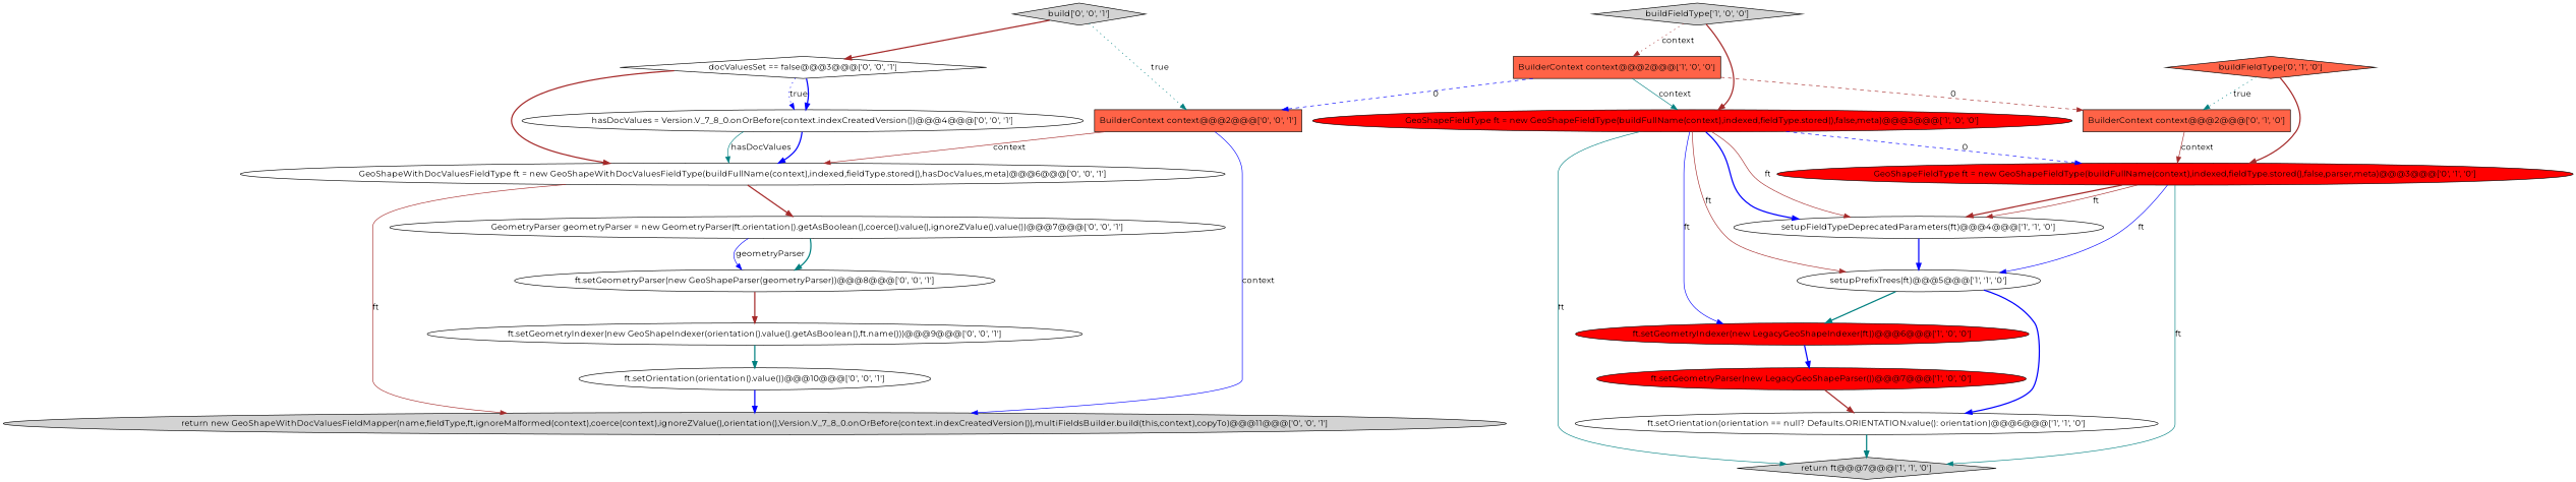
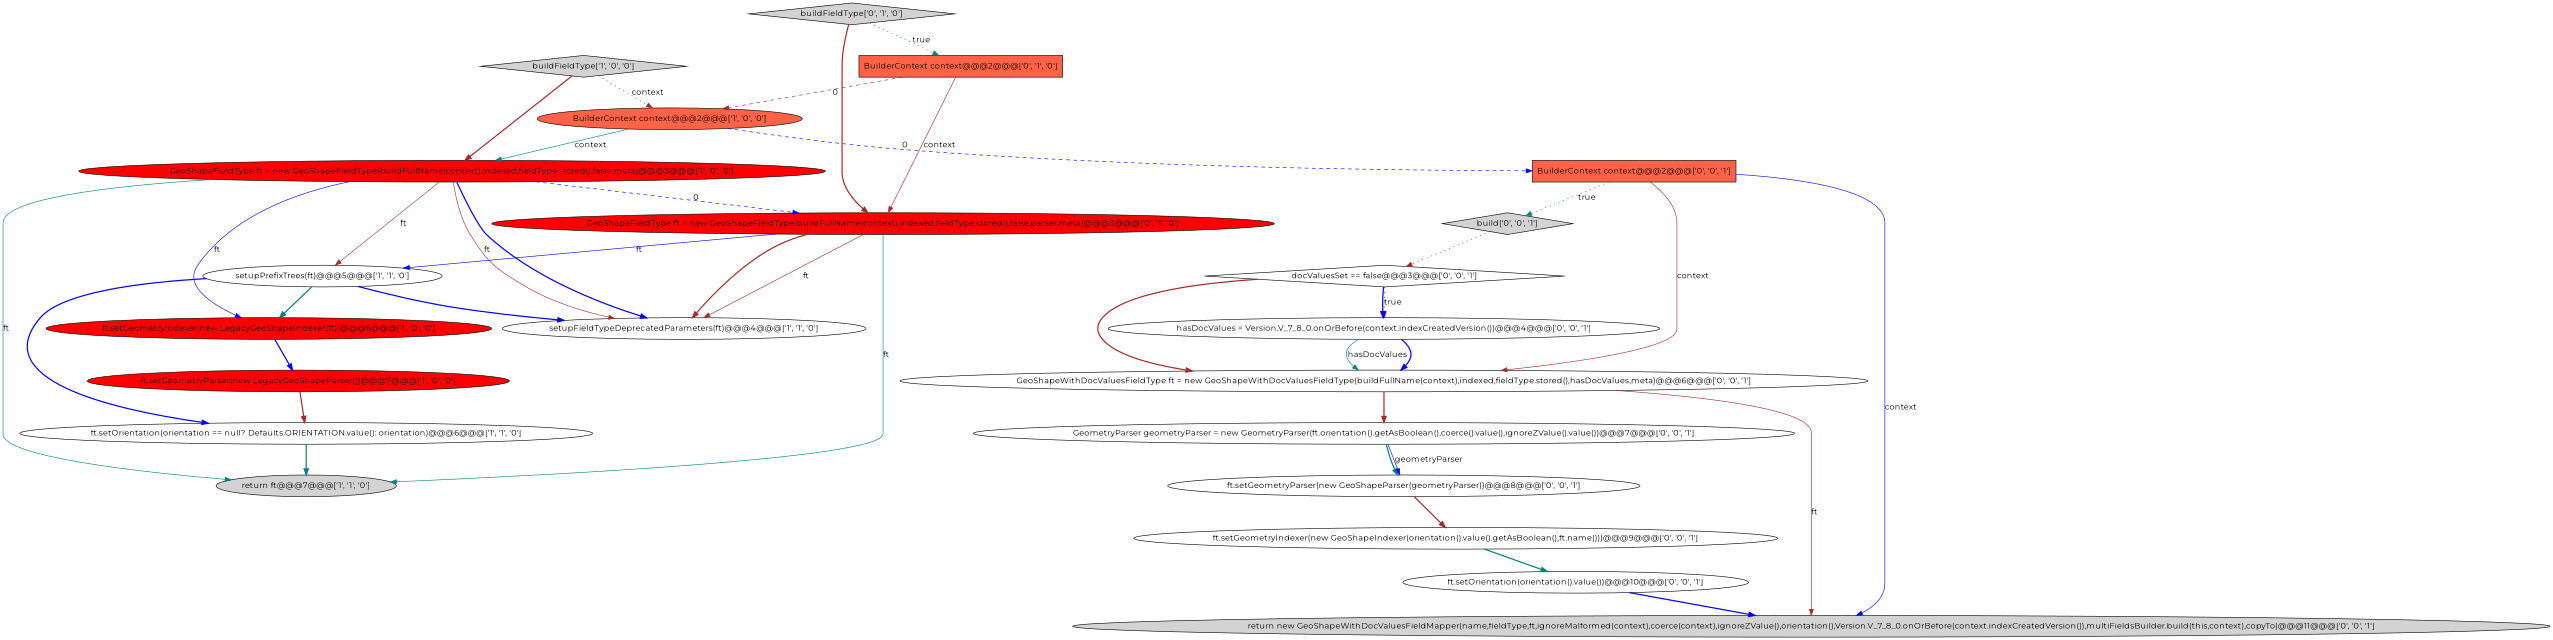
  digraph {
    fontname=Montserrat
    node [fillcolor=white fontname=Montserrat shape=ellipse style=filled]
    edge [color=brown fontname=Montserrat style=bold]
    n1 [fillcolor=lightgray label="return new GeoShapeWithDocValuesFieldMapper(name,fieldType,ft,ignoreMalformed(context),coerce(context),ignoreZValue(),orientation(),Version.V_7_8_0.onOrBefore(context.indexCreatedVersion()),multiFieldsBuilder.build(this,context),copyTo)@@@11@@@['0', '0', '1']"]
    n2 [fillcolor=lightgray label="buildFieldType['1', '0', '0']" shape=diamond]
-   n3 [fillcolor=tomato label="BuilderContext context@@@2@@@['1', '0', '0']" shape=box]
+   n3 [fillcolor=tomato label="BuilderContext context@@@2@@@['1', '0', '0']"]
    n4 [fillcolor=red label="GeoShapeFieldType ft = new GeoShapeFieldType(buildFullName(context),indexed,fieldType.stored(),false,meta)@@@3@@@['1', '0', '0']"]
    n5 [fillcolor=tomato label="BuilderContext context@@@2@@@['0', '0', '1']" shape=box]
    n6 [fillcolor=tomato label="BuilderContext context@@@2@@@['0', '1', '0']" shape=box]
-   n7 [fillcolor=lightgray label="return ft@@@7@@@['1', '1', '0']" shape=diamond]
+   n7 [fillcolor=lightgray label="return ft@@@7@@@['1', '1', '0']"]
    n8 [label="setupPrefixTrees(ft)@@@5@@@['1', '1', '0']"]
    n9 [fillcolor=red label="ft.setGeometryIndexer(new LegacyGeoShapeIndexer(ft))@@@6@@@['1', '0', '0']"]
    n10 [label="setupFieldTypeDeprecatedParameters(ft)@@@4@@@['1', '1', '0']"]
    n11 [fillcolor=red label="GeoShapeFieldType ft = new GeoShapeFieldType(buildFullName(context),indexed,fieldType.stored(),false,parser,meta)@@@3@@@['0', '1', '0']"]
    n12 [fillcolor=red label="ft.setGeometryParser(new LegacyGeoShapeParser())@@@7@@@['1', '0', '0']"]
    n13 [label="ft.setOrientation(orientation == null? Defaults.ORIENTATION.value(): orientation)@@@6@@@['1', '1', '0']"]
    n14 [label="ft.setGeometryIndexer(new GeoShapeIndexer(orientation().value().getAsBoolean(),ft.name()))@@@9@@@['0', '0', '1']"]
    n15 [label="ft.setOrientation(orientation().value())@@@10@@@['0', '0', '1']"]
    n16 [label="ft.setGeometryParser(new GeoShapeParser(geometryParser))@@@8@@@['0', '0', '1']"]
    n17 [label="GeoShapeWithDocValuesFieldType ft = new GeoShapeWithDocValuesFieldType(buildFullName(context),indexed,fieldType.stored(),hasDocValues,meta)@@@6@@@['0', '0', '1']"]
    n18 [label="hasDocValues = Version.V_7_8_0.onOrBefore(context.indexCreatedVersion())@@@4@@@['0', '0', '1']"]
    n19 [label="GeometryParser geometryParser = new GeometryParser(ft.orientation().getAsBoolean(),coerce().value(),ignoreZValue().value())@@@7@@@['0', '0', '1']"]
    n20 [label="docValuesSet == false@@@3@@@['0', '0', '1']" shape=diamond]
    n21 [fillcolor=lightgray label="build['0', '0', '1']" shape=diamond]
-   n22 [fillcolor=tomato label="buildFieldType['0', '1', '0']" shape=diamond]
+   n22 [fillcolor=lightgray label="buildFieldType['0', '1', '0']" shape=diamond]
    n2 -> n3 [label=context style=dotted]
    n2 -> n4
    n3 -> n4 [color=teal label=context style=solid]
    n3 -> n5 [color=blue label=0 style=dashed]
-   n3 -> n6 [label=0 style=dashed]
+   n6 -> n3 [label=0 style=dashed]
    n4 -> n7 [color=teal label=ft style=solid]
    n4 -> n8 [label=ft style=solid]
    n4 -> n9 [color=blue label=ft style=solid]
    n4 -> n10 [color=blue]
    n4 -> n10 [label=ft style=solid]
    n4 -> n11 [color=blue label=0 style=dashed]
    n5 -> n1 [color=blue label=context style=solid]
    n5 -> n17 [label=context style=solid]
    n6 -> n11 [label=context style=solid]
    n8 -> n9 [color=teal]
    n8 -> n13 [color=blue]
    n9 -> n12 [color=blue]
-   n10 -> n8 [color=blue]
+   n8 -> n10 [color=blue]
    n11 -> n7 [color=teal label=ft style=solid]
    n11 -> n8 [color=blue label=ft style=solid]
    n11 -> n10
    n11 -> n10 [label=ft style=solid]
    n12 -> n13
    n13 -> n7 [color=teal]
    n14 -> n15 [color=teal]
    n15 -> n1 [color=blue]
    n16 -> n14
    n17 -> n1 [label=ft style=solid]
    n17 -> n19
    n18 -> n17 [color=blue]
    n18 -> n17 [color=teal label=hasDocValues style=solid]
    n19 -> n16 [color=teal]
    n19 -> n16 [color=blue label=geometryParser style=solid]
    n20 -> n17
    n20 -> n18 [color=blue label=true style=dotted]
    n20 -> n18 [color=blue]
-   n21 -> n5 [color=teal label=true style=dotted]
-   n21 -> n20
+   n5 -> n21 [color=teal label=true style=dotted]
+   n21 -> n20 [style=dotted]
    n22 -> n6 [color=teal label=true style=dotted]
    n22 -> n11
  }
